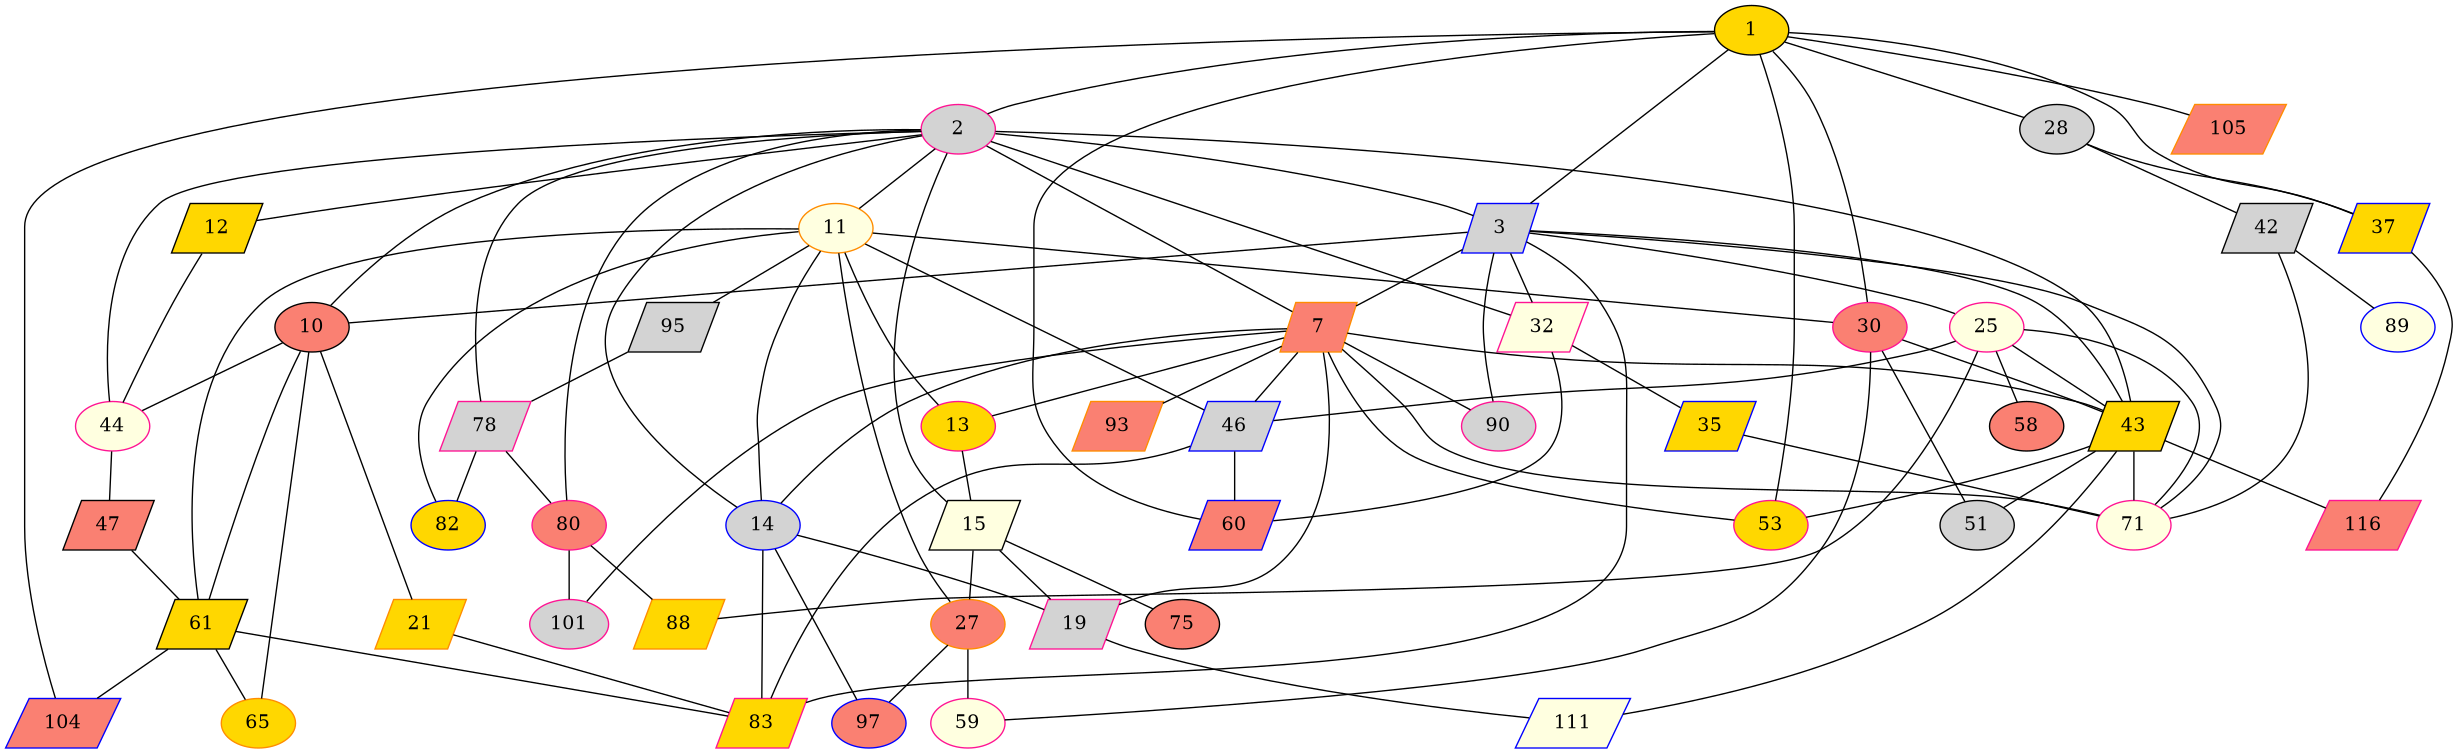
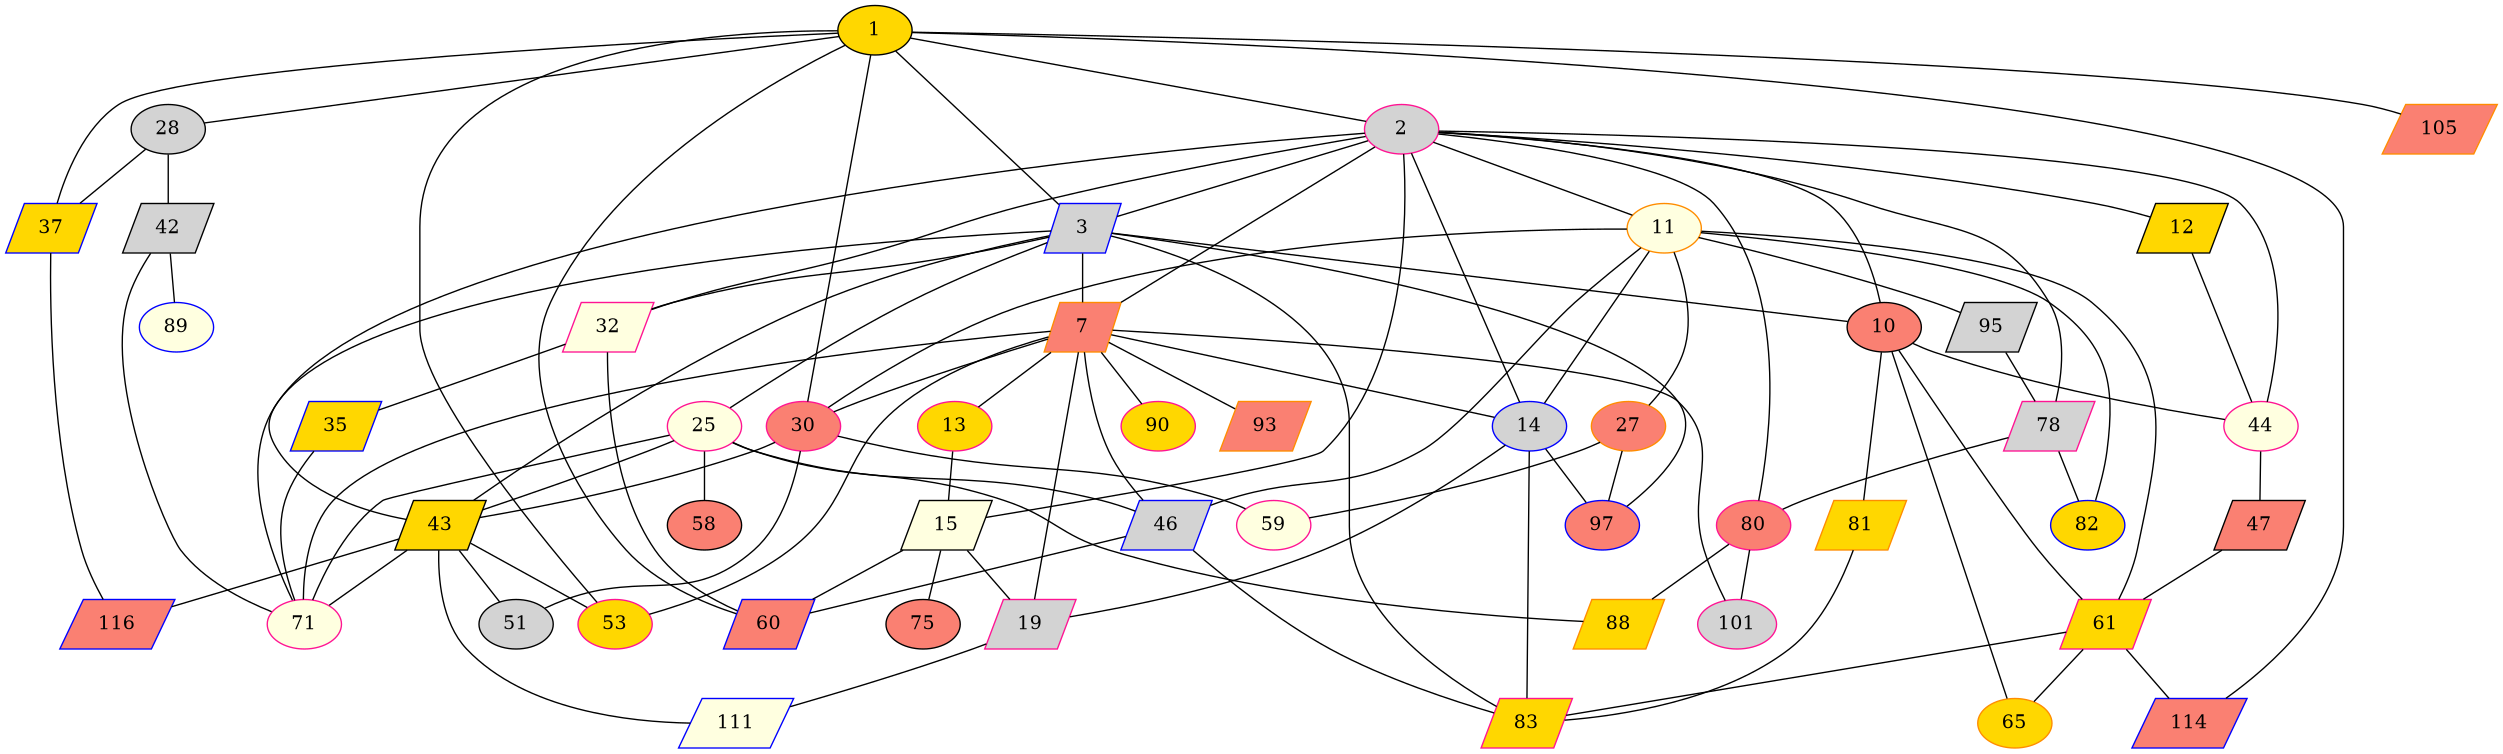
  graph {
    node [color=deeppink fillcolor=gold shape=ellipse style=filled]
    1 [color=black super="+63+18"]
    2 [fillcolor=lightgrey super="+85+6+5"]
    3 [color=blue fillcolor=lightgrey shape=parallelogram super="+17+26+4+16"]
    28 [color=black fillcolor=lightgrey]
    30 [fillcolor=salmon super="+118"]
    37 [color=blue shape=parallelogram super="+66"]
    53 [super="+108"]
    60 [color=blue fillcolor=salmon shape=parallelogram]
-   104 [color=blue fillcolor=salmon shape=parallelogram super="+106"]
+   104 [color=blue fillcolor=salmon shape=parallelogram super="+106" label=114]
    105 [color=darkorange fillcolor=salmon shape=parallelogram]
    7 [color=darkorange fillcolor=salmon shape=parallelogram super="+41+24+8+70"]
    10 [color=black fillcolor=salmon super="+20+79"]
    11 [color=darkorange fillcolor=lightyellow super="+40+31"]
    12 [color=black shape=parallelogram]
    14 [color=blue fillcolor=lightgrey super="+99"]
    15 [color=black fillcolor=lightyellow shape=parallelogram super="+74"]
    32 [fillcolor=lightyellow shape=parallelogram]
    43 [color=black shape=parallelogram super="+103+52+45"]
    44 [fillcolor=lightyellow super="+94"]
    78 [fillcolor=lightgrey shape=parallelogram]
    80 [fillcolor=salmon super="+92"]
    25 [fillcolor=lightyellow super="+29"]
    71 [fillcolor=lightyellow super="+72"]
    83 [shape=parallelogram super="+96"]
    97 [color=blue fillcolor=salmon]
    42 [color=black fillcolor=lightgrey shape=parallelogram super="+69+62"]
    59 [fillcolor=lightyellow super="+76"]
    51 [color=black fillcolor=lightgrey super="+56"]
-   116 [fillcolor=salmon shape=parallelogram]
+   116 [color=blue fillcolor=salmon shape=parallelogram]
    89 [color=blue fillcolor=lightyellow]
    13 [super="+73"]
    19 [fillcolor=lightgrey shape=parallelogram super="+86"]
    46 [color=blue fillcolor=lightgrey shape=parallelogram super="+110"]
-   90 [fillcolor=lightgrey]
+   90
    93 [color=darkorange fillcolor=salmon shape=parallelogram]
    101 [fillcolor=lightgrey]
-   21 [color=darkorange shape=parallelogram]
-   61 [color=black shape=parallelogram super="+102"]
+   21 [color=darkorange shape=parallelogram label=81]
+   61 [shape=parallelogram super="+102"]
    65 [color=darkorange]
    27 [color=darkorange fillcolor=salmon super="+68+38+84+67+49"]
    82 [color=blue]
    95 [color=black fillcolor=lightgrey shape=parallelogram]
    75 [color=black fillcolor=salmon]
    35 [color=blue shape=parallelogram]
    111 [color=blue fillcolor=lightyellow shape=parallelogram]
    47 [color=black fillcolor=salmon shape=parallelogram super="+121"]
    88 [color=darkorange shape=parallelogram]
    58 [color=black fillcolor=salmon]
    1 -- 2 [weight=2]
    1 -- 3
    1 -- 28
    1 -- 30
    1 -- 37
    1 -- 53
    1 -- 60
    1 -- 104
    1 -- 105
    2 -- 3 [weight=2]
    2 -- 7
    2 -- 10
    2 -- 11 [weight=2]
    2 -- 12
    2 -- 14
    2 -- 15
    2 -- 32
    2 -- 43 [weight=2]
    2 -- 44
    2 -- 78
    2 -- 80
    3 -- 7 [weight=2]
    3 -- 10
    3 -- 32
    3 -- 43
    3 -- 25
    3 -- 71
    3 -- 83
-   3 -- 90
+   3 -- 97
    28 -- 37
    28 -- 42
    30 -- 43
    30 -- 59
    30 -- 51
    37 -- 116
-   7 -- 43
+   7 -- 30
    7 -- 53
    7 -- 14
    7 -- 71
    7 -- 13
    7 -- 19
    7 -- 46
    7 -- 90
    7 -- 93
    7 -- 101
    10 -- 44
    10 -- 21
    10 -- 61
    10 -- 65
    11 -- 30
    11 -- 14
-   11 -- 13
    11 -- 46
    11 -- 61
    11 -- 27
    11 -- 82
    11 -- 95
    12 -- 44
    14 -- 83
    14 -- 97
    14 -- 19
-   15 -- 27
+   15 -- 60
    15 -- 19
    15 -- 75
    32 -- 60
    32 -- 35
    43 -- 53
    43 -- 71 [weight=2]
    43 -- 51
    43 -- 116
    43 -- 111
    44 -- 47
    78 -- 80
    78 -- 82
    80 -- 101
    80 -- 88
    25 -- 43
    25 -- 71
    25 -- 46
    25 -- 88
    25 -- 58
    42 -- 71
    42 -- 89
    13 -- 15
    19 -- 111
    46 -- 60
    46 -- 83
    21 -- 83
    61 -- 104
    61 -- 83
    61 -- 65
    27 -- 97
    27 -- 59 [weight=2]
    95 -- 78
    35 -- 71
    47 -- 61
  }
